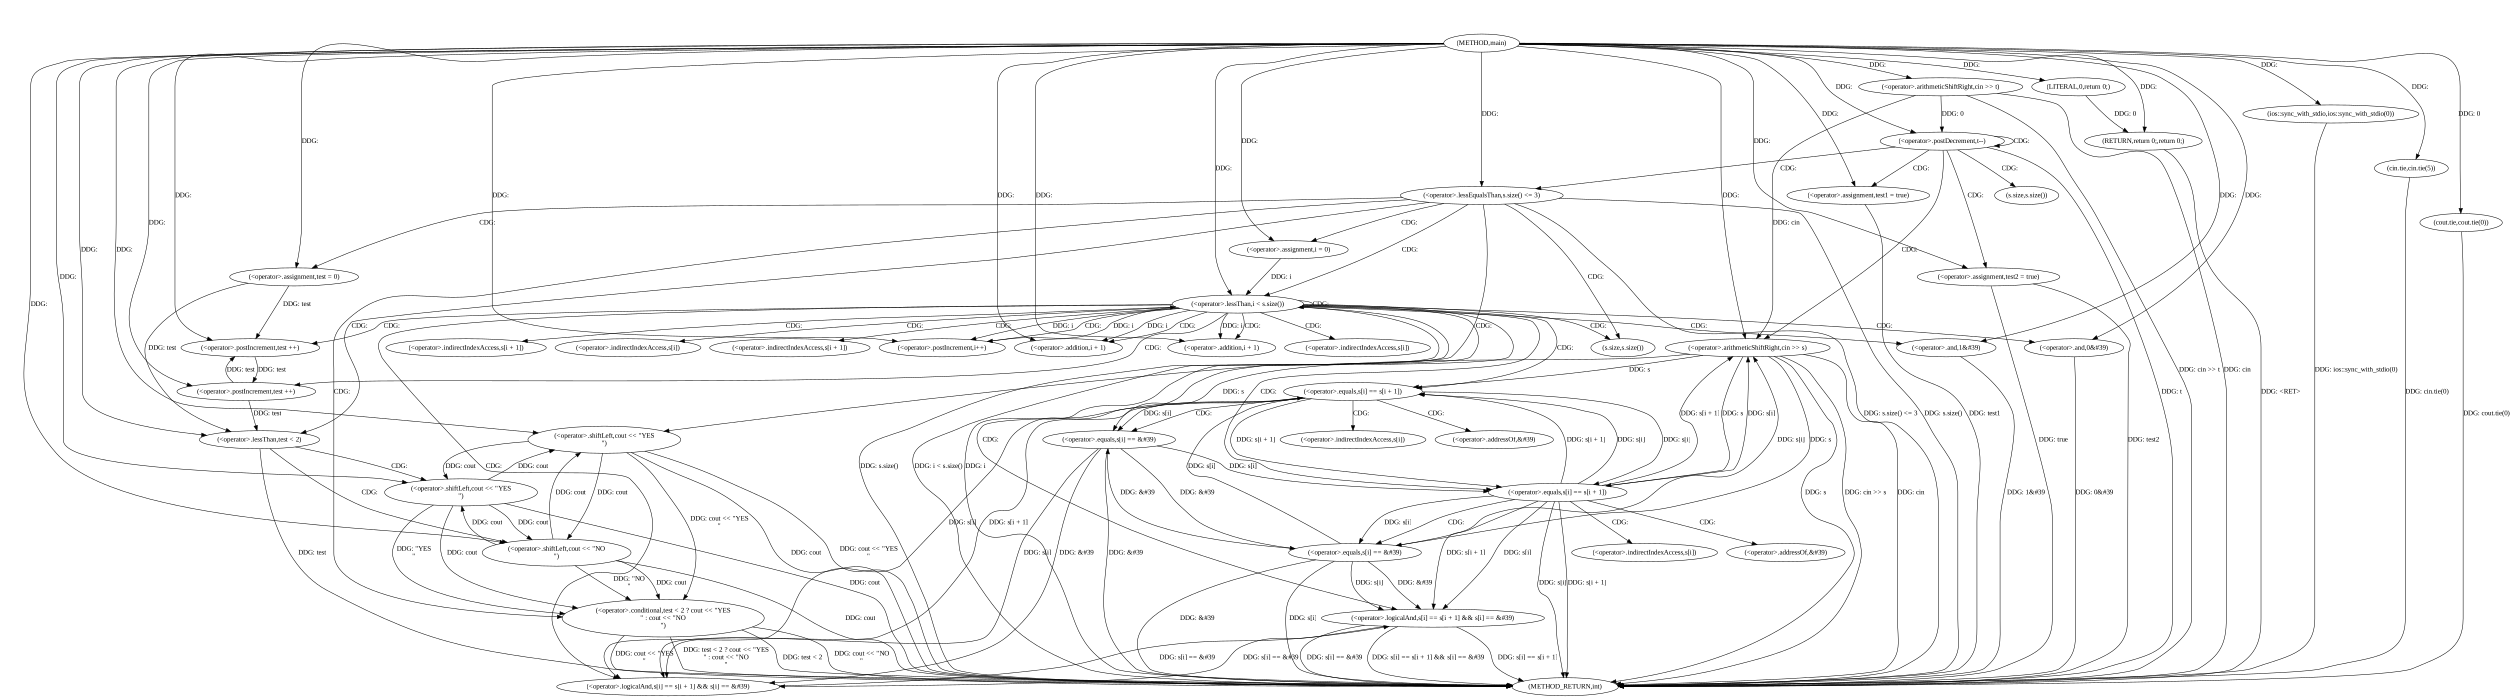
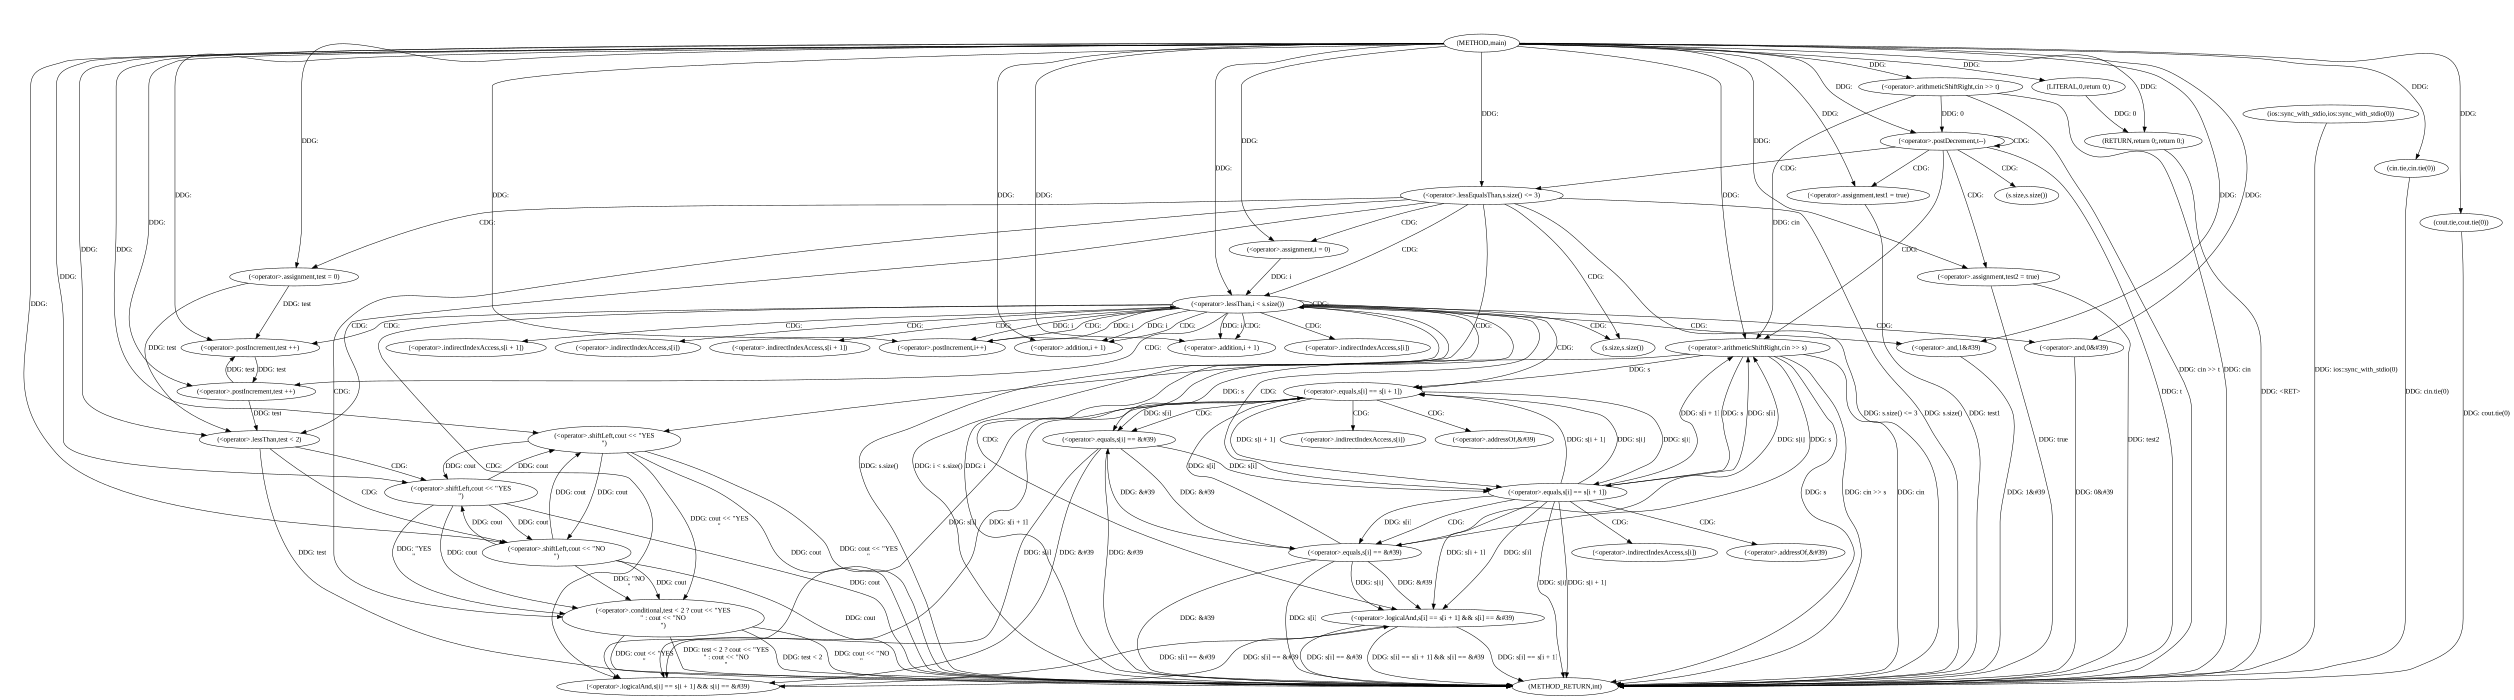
  digraph {
    fontname="Liberation Serif"
    node [fontname="Liberation Serif"]
    edge [fontname="Liberation Serif"]
    n1 [label="(METHOD,main)"]
    n2 [label="(ios::sync_with_stdio,ios::sync_with_stdio(0))"]
-   n3 [label="(cin.tie,cin.tie(5))"]
+   n3 [label="(cin.tie,cin.tie(0))"]
    n4 [label="(cout.tie,cout.tie(0))"]
    n5 [label="(<operator>.arithmeticShiftRight,cin >> t)"]
    n6 [label="(RETURN,return 0;,return 0;)"]
    n7 [label="(<operator>.postDecrement,t--)"]
    n8 [label="(LITERAL,0,return 0;)"]
    n9 [label="(<operator>.arithmeticShiftRight,cin >> s)"]
    n10 [label="(<operator>.assignment,test1 = true)"]
    n11 [label="(<operator>.assignment,test2 = true)"]
    n12 [label="(<operator>.lessEqualsThan,s.size() <= 3)"]
    n13 [label="(<operator>.shiftLeft,cout << \"YES\n\")"]
    n14 [label="(<operator>.assignment,test = 0)"]
    n15 [label="(<operator>.assignment,i = 0)"]
    n16 [label="(<operator>.lessThan,i < s.size())"]
    n17 [label="(<operator>.postIncrement,i++)"]
    n18 [label="(<operator>.and,1&#39)"]
    n19 [label="(<operator>.and,0&#39)"]
    n20 [label="(<operator>.lessThan,test < 2)"]
    n21 [label="(<operator>.shiftLeft,cout << \"YES\n\")"]
    n22 [label="(<operator>.shiftLeft,cout << \"NO\n\")"]
    n23 [label="(<operator>.postIncrement,test ++)"]
    n24 [label="(<operator>.postIncrement,test ++)"]
    n25 [label="(<operator>.addition,i + 1)"]
    n26 [label="(<operator>.addition,i + 1)"]
    n27 [label="(METHOD_RETURN,int)"]
    n28 [label="(s.size,s.size())"]
    n29 [label="(<operator>.equals,s[i] == s[i + 1])"]
    n30 [label="(<operator>.equals,s[i] == &#39)"]
    n31 [label="(<operator>.equals,s[i] == s[i + 1])"]
    n32 [label="(<operator>.equals,s[i] == &#39)"]
    n33 [label="(<operator>.conditional,test < 2 ? cout << \"YES\n\" : cout << \"NO\n\")"]
    n34 [label="(s.size,s.size())"]
    n35 [label="(<operator>.logicalAnd,s[i] == s[i + 1] && s[i] == &#39)"]
    n36 [label="(<operator>.logicalAnd,s[i] == s[i + 1] && s[i] == &#39)"]
    n37 [label="(<operator>.indirectIndexAccess,s[i])"]
    n38 [label="(<operator>.indirectIndexAccess,s[i + 1])"]
    n39 [label="(<operator>.indirectIndexAccess,s[i])"]
    n40 [label="(<operator>.indirectIndexAccess,s[i + 1])"]
    n41 [label="(<operator>.indirectIndexAccess,s[i])"]
    n42 [label="(<operator>.addressOf,&#39)"]
    n43 [label="(<operator>.indirectIndexAccess,s[i])"]
    n44 [label="(<operator>.addressOf,&#39)"]
-   n1 -> n2 [label="DDG: "]
    n1 -> n3 [label="DDG: "]
-   n1 -> n4 [label="DDG: 0"]
+   n1 -> n4 [label="DDG: "]
    n1 -> n5 [label="DDG: "]
    n1 -> n6 [label="DDG: "]
    n1 -> n7 [label="DDG: "]
    n1 -> n8 [label="DDG: "]
    n1 -> n9 [label="DDG: "]
    n1 -> n10 [label="DDG: "]
    n1 -> n11 [label="DDG: "]
    n1 -> n12 [label="DDG: "]
    n1 -> n13 [label="DDG: "]
    n1 -> n14 [label="DDG: "]
    n1 -> n15 [label="DDG: "]
    n1 -> n16 [label="DDG: "]
    n1 -> n17 [label="DDG: "]
    n1 -> n18 [label="DDG: "]
    n1 -> n19 [label="DDG: "]
    n1 -> n20 [label="DDG: "]
    n1 -> n21 [label="DDG: "]
    n1 -> n22 [label="DDG: "]
    n1 -> n23 [label="DDG: "]
    n1 -> n24 [label="DDG: "]
    n1 -> n25 [label="DDG: "]
    n1 -> n26 [label="DDG: "]
    n2 -> n27 [label="DDG: ios::sync_with_stdio(0)"]
    n3 -> n27 [label="DDG: cin.tie(0)"]
    n4 -> n27 [label="DDG: cout.tie(0)"]
    n5 -> n7 [label="DDG: 0"]
    n5 -> n9 [label="DDG: cin"]
    n5 -> n27 [label="DDG: cin"]
    n5 -> n27 [label="DDG: cin >> t"]
    n6 -> n27 [label="DDG: <RET>"]
    n7 -> n7 [label="CDG: "]
    n7 -> n9 [label="CDG: "]
    n7 -> n10 [label="CDG: "]
    n7 -> n11 [label="CDG: "]
    n7 -> n12 [label="CDG: "]
    n7 -> n27 [label="DDG: t"]
    n7 -> n28 [label="CDG: "]
    n8 -> n6 [label="DDG: 0"]
    n9 -> n27 [label="DDG: cin"]
    n9 -> n27 [label="DDG: s"]
    n9 -> n27 [label="DDG: cin >> s"]
    n9 -> n29 [label="DDG: s"]
    n9 -> n30 [label="DDG: s"]
    n9 -> n31 [label="DDG: s"]
    n9 -> n32 [label="DDG: s"]
    n10 -> n27 [label="DDG: test1"]
    n11 -> n27 [label="DDG: test2"]
    n11 -> n27 [label="DDG: true"]
    n12 -> n13 [label="CDG: "]
    n12 -> n14 [label="CDG: "]
    n12 -> n15 [label="CDG: "]
    n12 -> n16 [label="CDG: "]
    n12 -> n20 [label="CDG: "]
    n12 -> n27 [label="DDG: s.size()"]
    n12 -> n27 [label="DDG: s.size() <= 3"]
    n12 -> n33 [label="CDG: "]
    n12 -> n34 [label="CDG: "]
    n13 -> n21 [label="DDG: cout"]
    n13 -> n22 [label="DDG: cout"]
    n13 -> n27 [label="DDG: cout"]
    n13 -> n27 [label="DDG: cout << \"YES\n\""]
    n13 -> n33 [label="DDG: cout << \"YES\n\""]
    n14 -> n20 [label="DDG: test"]
    n14 -> n23 [label="DDG: test"]
    n15 -> n16 [label="DDG: i"]
    n16 -> n16 [label="CDG: "]
    n16 -> n17 [label="DDG: i"]
    n16 -> n17 [label="CDG: "]
    n16 -> n18 [label="CDG: "]
    n16 -> n19 [label="CDG: "]
    n16 -> n23 [label="CDG: "]
    n16 -> n24 [label="CDG: "]
    n16 -> n25 [label="DDG: i"]
    n16 -> n25 [label="CDG: "]
    n16 -> n26 [label="DDG: i"]
    n16 -> n26 [label="CDG: "]
    n16 -> n27 [label="DDG: i"]
    n16 -> n27 [label="DDG: s.size()"]
    n16 -> n27 [label="DDG: i < s.size()"]
    n16 -> n29 [label="CDG: "]
    n16 -> n31 [label="CDG: "]
    n16 -> n34 [label="CDG: "]
    n16 -> n35 [label="CDG: "]
    n16 -> n36 [label="CDG: "]
    n16 -> n37 [label="CDG: "]
    n16 -> n38 [label="CDG: "]
    n16 -> n39 [label="CDG: "]
    n16 -> n40 [label="CDG: "]
    n17 -> n16 [label="DDG: i"]
    n18 -> n27 [label="DDG: 1&#39"]
    n19 -> n27 [label="DDG: 0&#39"]
    n20 -> n21 [label="CDG: "]
    n20 -> n22 [label="CDG: "]
    n20 -> n27 [label="DDG: test"]
    n21 -> n13 [label="DDG: cout"]
    n21 -> n22 [label="DDG: cout"]
    n21 -> n27 [label="DDG: cout"]
    n21 -> n33 [label="DDG: \"YES\n\""]
    n21 -> n33 [label="DDG: cout"]
    n22 -> n13 [label="DDG: cout"]
    n22 -> n21 [label="DDG: cout"]
    n22 -> n27 [label="DDG: cout"]
    n22 -> n33 [label="DDG: \"NO\n\""]
    n22 -> n33 [label="DDG: cout"]
    n23 -> n24 [label="DDG: test"]
    n24 -> n20 [label="DDG: test"]
    n24 -> n23 [label="DDG: test"]
    n29 -> n30 [label="DDG: s[i]"]
    n29 -> n30 [label="CDG: "]
    n29 -> n31 [label="DDG: s[i]"]
    n29 -> n31 [label="DDG: s[i + 1]"]
    n29 -> n35 [label="DDG: s[i + 1]"]
    n29 -> n35 [label="DDG: s[i]"]
    n29 -> n41 [label="CDG: "]
    n29 -> n42 [label="CDG: "]
    n30 -> n27 [label="DDG: &#39"]
    n30 -> n31 [label="DDG: s[i]"]
    n30 -> n32 [label="DDG: &#39"]
    n30 -> n35 [label="DDG: &#39"]
    n30 -> n35 [label="DDG: s[i]"]
    n31 -> n9 [label="DDG: s[i]"]
    n31 -> n9 [label="DDG: s[i + 1]"]
    n31 -> n27 [label="DDG: s[i]"]
    n31 -> n27 [label="DDG: s[i + 1]"]
    n31 -> n29 [label="DDG: s[i]"]
    n31 -> n29 [label="DDG: s[i + 1]"]
    n31 -> n32 [label="DDG: s[i]"]
    n31 -> n32 [label="CDG: "]
    n31 -> n36 [label="DDG: s[i + 1]"]
    n31 -> n36 [label="DDG: s[i]"]
    n31 -> n43 [label="CDG: "]
    n31 -> n44 [label="CDG: "]
    n32 -> n9 [label="DDG: s[i]"]
    n32 -> n27 [label="DDG: s[i]"]
    n32 -> n27 [label="DDG: &#39"]
    n32 -> n29 [label="DDG: s[i]"]
    n32 -> n30 [label="DDG: &#39"]
    n32 -> n36 [label="DDG: &#39"]
    n32 -> n36 [label="DDG: s[i]"]
    n33 -> n27 [label="DDG: test < 2"]
    n33 -> n27 [label="DDG: cout << \"NO\n\""]
    n33 -> n27 [label="DDG: cout << \"YES\n\""]
    n33 -> n27 [label="DDG: test < 2 ? cout << \"YES\n\" : cout << \"NO\n\""]
    n35 -> n36 [label="DDG: s[i] == &#39"]
    n36 -> n27 [label="DDG: s[i] == s[i + 1]"]
    n36 -> n27 [label="DDG: s[i] == &#39"]
    n36 -> n27 [label="DDG: s[i] == s[i + 1] && s[i] == &#39"]
    n36 -> n35 [label="DDG: s[i] == &#39"]
  }
